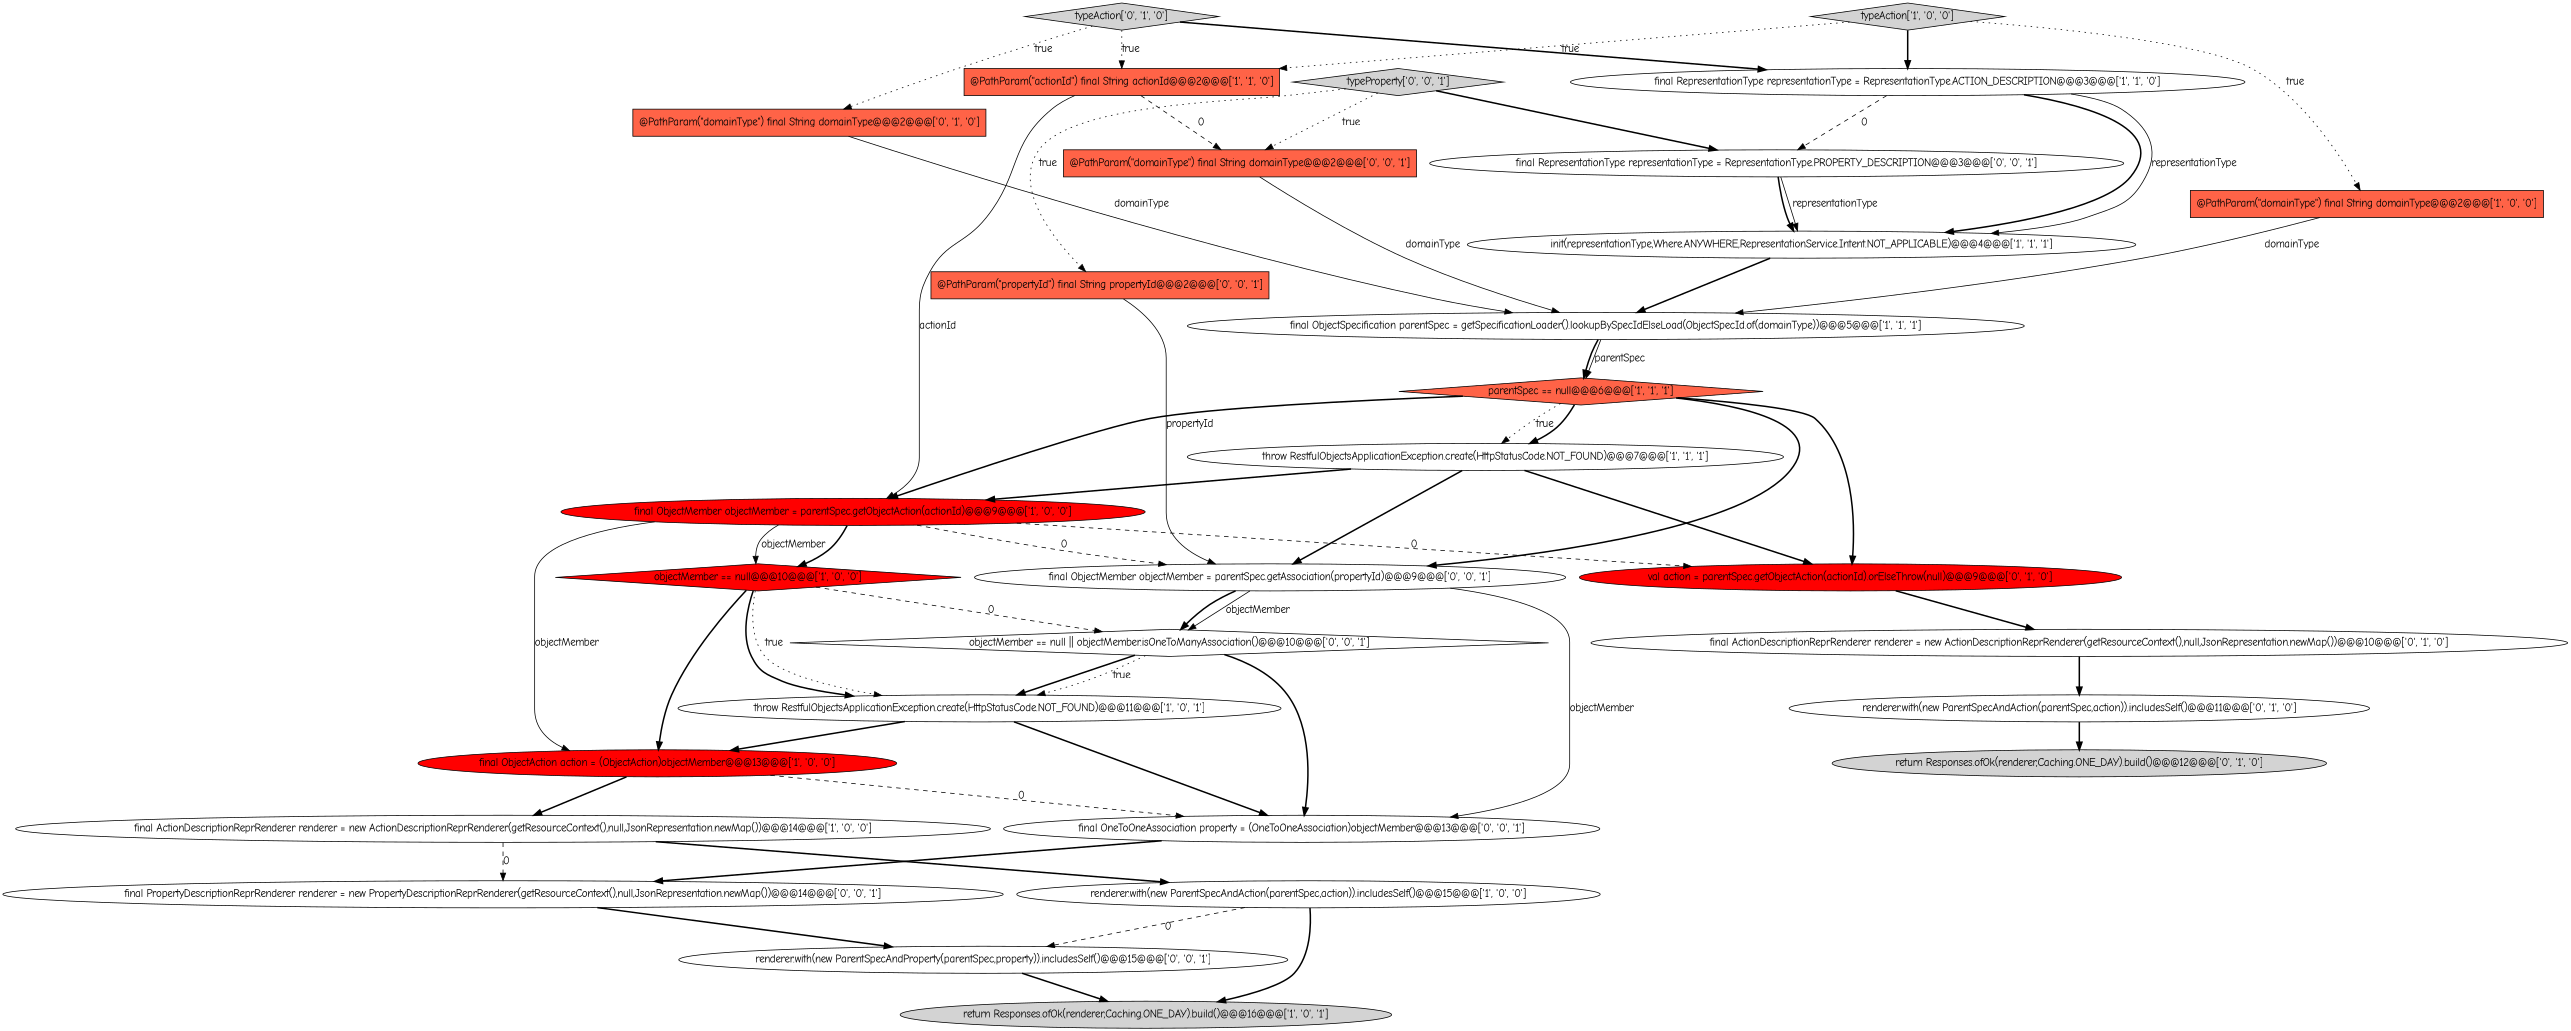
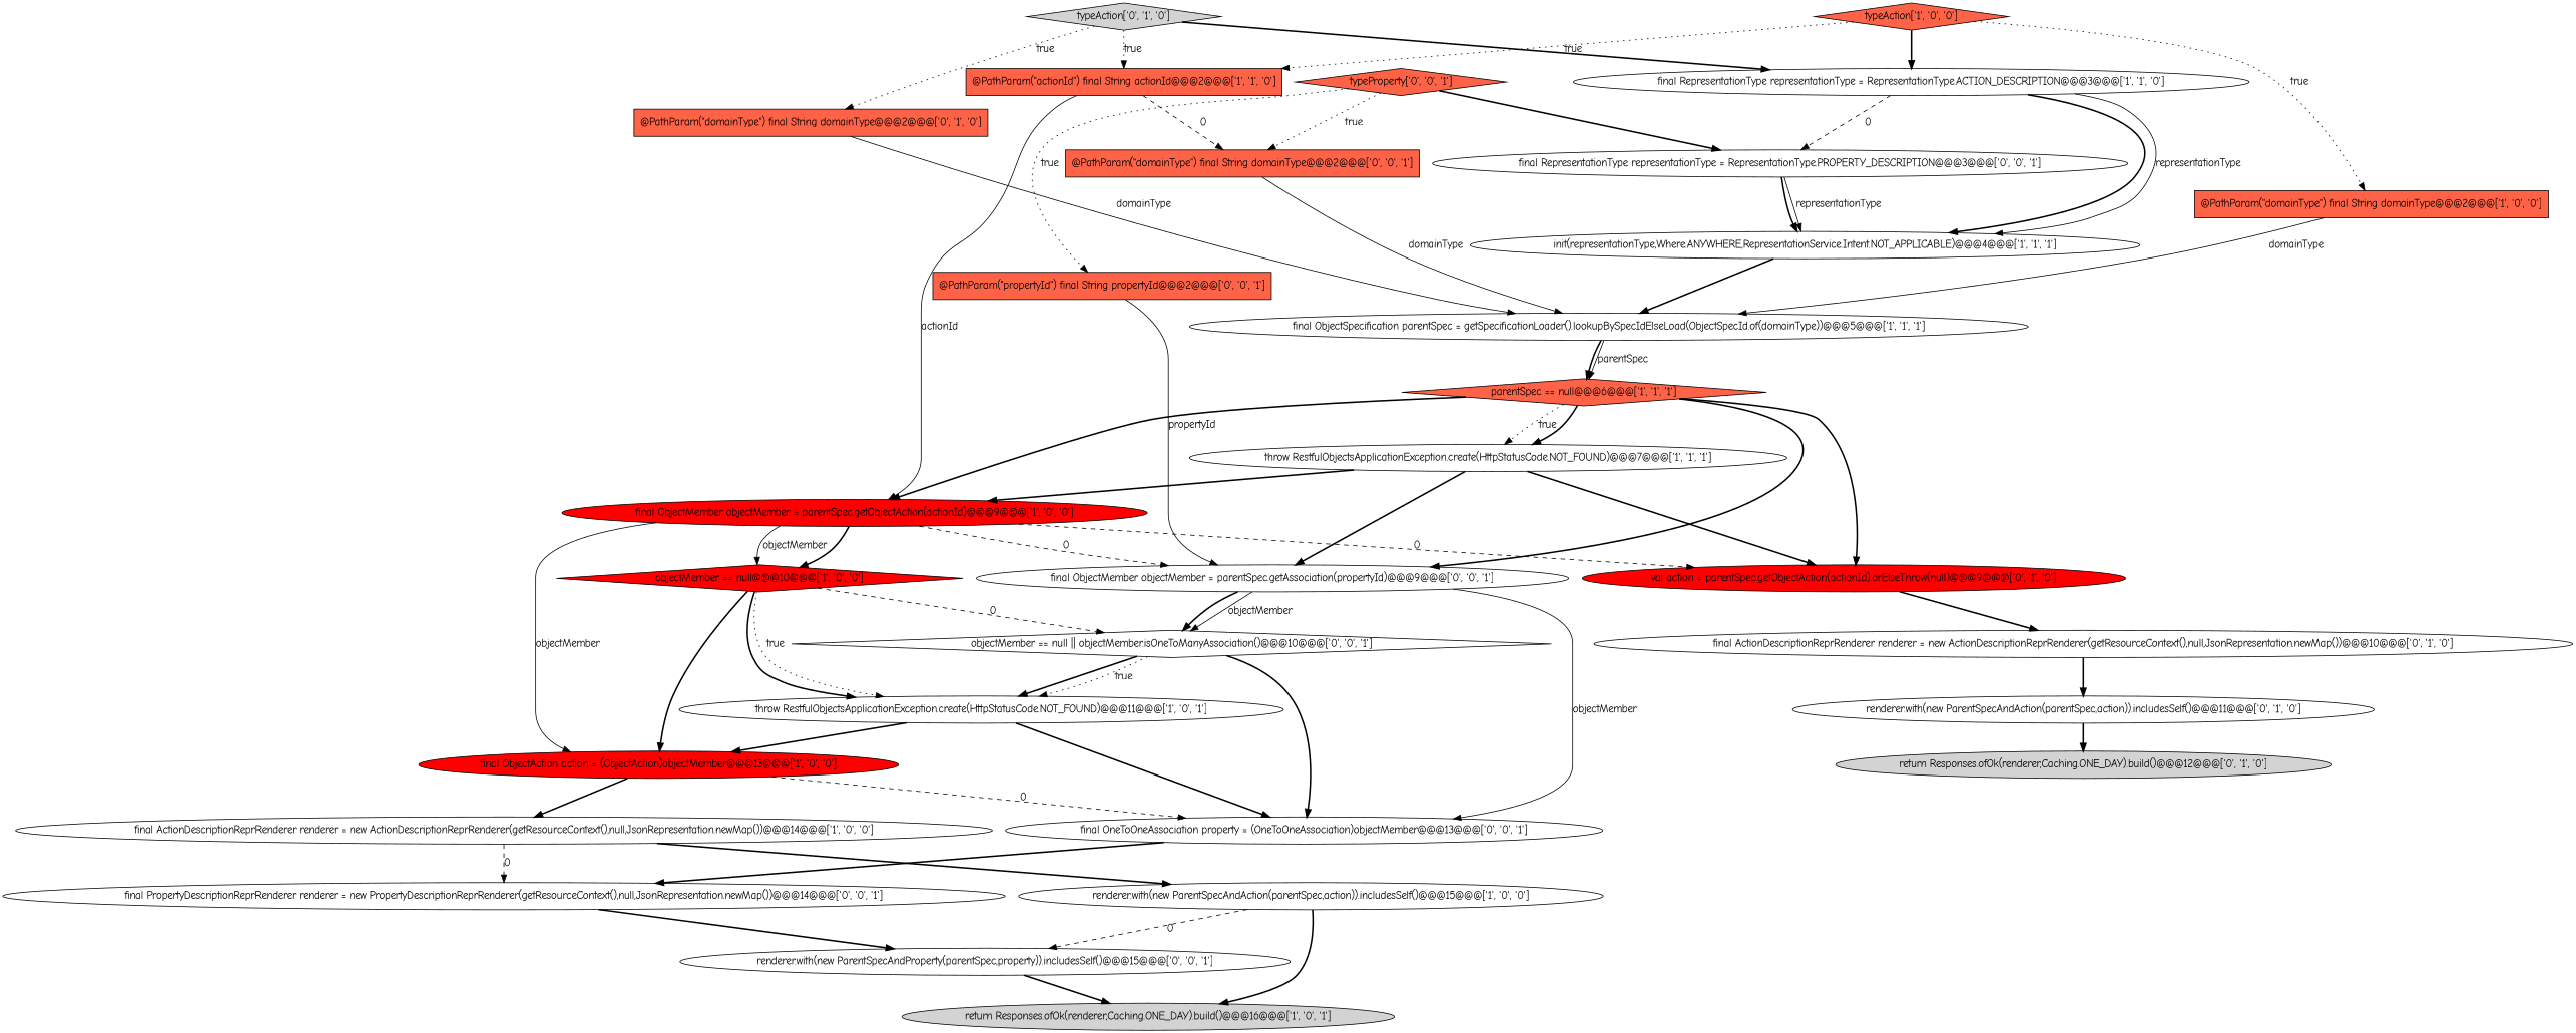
  digraph {
    fontname="Comic Neue"
    node [fillcolor=white fontname="Comic Neue" shape=ellipse style=filled]
    edge [fontname="Comic Neue" style=bold]
    n1 [label="final OneToOneAssociation property = (OneToOneAssociation)objectMember@@@13@@@['0', '0', '1']"]
    n2 [label="final PropertyDescriptionReprRenderer renderer = new PropertyDescriptionReprRenderer(getResourceContext(),null,JsonRepresentation.newMap())@@@14@@@['0', '0', '1']"]
    n3 [label="renderer.with(new ParentSpecAndProperty(parentSpec,property)).includesSelf()@@@15@@@['0', '0', '1']"]
    n4 [label="renderer.with(new ParentSpecAndAction(parentSpec,action)).includesSelf()@@@11@@@['0', '1', '0']"]
    n5 [fillcolor=lightgray label="return Responses.ofOk(renderer,Caching.ONE_DAY).build()@@@12@@@['0', '1', '0']"]
    n6 [label="renderer.with(new ParentSpecAndAction(parentSpec,action)).includesSelf()@@@15@@@['1', '0', '0']"]
    n7 [fillcolor=lightgray label="return Responses.ofOk(renderer,Caching.ONE_DAY).build()@@@16@@@['1', '0', '1']"]
    n8 [label="final ActionDescriptionReprRenderer renderer = new ActionDescriptionReprRenderer(getResourceContext(),null,JsonRepresentation.newMap())@@@14@@@['1', '0', '0']"]
    n9 [fillcolor=red label="final ObjectMember objectMember = parentSpec.getObjectAction(actionId)@@@9@@@['1', '0', '0']"]
    n10 [fillcolor=red label="objectMember == null@@@10@@@['1', '0', '0']" shape=diamond]
    n11 [label="final ObjectMember objectMember = parentSpec.getAssociation(propertyId)@@@9@@@['0', '0', '1']"]
    n12 [fillcolor=red label="final ObjectAction action = (ObjectAction)objectMember@@@13@@@['1', '0', '0']"]
    n13 [fillcolor=red label="val action = parentSpec.getObjectAction(actionId).orElseThrow(null)@@@9@@@['0', '1', '0']"]
    n14 [label="throw RestfulObjectsApplicationException.create(HttpStatusCode.NOT_FOUND)@@@11@@@['1', '0', '1']"]
    n15 [label="objectMember == null || objectMember.isOneToManyAssociation()@@@10@@@['0', '0', '1']" shape=diamond]
    n16 [label="final ActionDescriptionReprRenderer renderer = new ActionDescriptionReprRenderer(getResourceContext(),null,JsonRepresentation.newMap())@@@10@@@['0', '1', '0']"]
    n17 [fillcolor=tomato label="@PathParam(\"domainType\") final String domainType@@@2@@@['0', '1', '0']" shape=box]
    n18 [label="final ObjectSpecification parentSpec = getSpecificationLoader().lookupBySpecIdElseLoad(ObjectSpecId.of(domainType))@@@5@@@['1', '1', '1']"]
    n19 [fillcolor=tomato label="parentSpec == null@@@6@@@['1', '1', '1']" shape=diamond]
    n20 [label="throw RestfulObjectsApplicationException.create(HttpStatusCode.NOT_FOUND)@@@7@@@['1', '1', '1']"]
    n21 [label="init(representationType,Where.ANYWHERE,RepresentationService.Intent.NOT_APPLICABLE)@@@4@@@['1', '1', '1']"]
    n22 [fillcolor=tomato label="@PathParam(\"domainType\") final String domainType@@@2@@@['1', '0', '0']" shape=box]
    n23 [fillcolor=tomato label="@PathParam(\"actionId\") final String actionId@@@2@@@['1', '1', '0']" shape=box]
    n24 [fillcolor=tomato label="@PathParam(\"domainType\") final String domainType@@@2@@@['0', '0', '1']" shape=box]
-   n25 [fillcolor=lightgray label="typeProperty['0', '0', '1']" shape=diamond]
+   n25 [fillcolor=tomato label="typeProperty['0', '0', '1']" shape=diamond]
    n26 [label="final RepresentationType representationType = RepresentationType.PROPERTY_DESCRIPTION@@@3@@@['0', '0', '1']"]
    n27 [fillcolor=tomato label="@PathParam(\"propertyId\") final String propertyId@@@2@@@['0', '0', '1']" shape=box]
    n28 [fillcolor=lightgray label="typeAction['0', '1', '0']" shape=diamond]
    n29 [label="final RepresentationType representationType = RepresentationType.ACTION_DESCRIPTION@@@3@@@['1', '1', '0']"]
-   n30 [fillcolor=lightgray label="typeAction['1', '0', '0']" shape=diamond]
+   n30 [fillcolor=tomato label="typeAction['1', '0', '0']" shape=diamond]
    n1 -> n2
    n2 -> n3
    n3 -> n7
    n4 -> n5
    n6 -> n3 [label=0 style=dashed]
    n6 -> n7
    n8 -> n2 [label=0 style=dashed]
    n8 -> n6
    n9 -> n10
    n9 -> n10 [label=objectMember style=solid]
    n9 -> n11 [label=0 style=dashed]
    n9 -> n12 [label=objectMember style=solid]
    n9 -> n13 [label=0 style=dashed]
    n10 -> n12
    n10 -> n14 [label=true style=dotted]
    n10 -> n14
    n10 -> n15 [label=0 style=dashed]
    n11 -> n1 [label=objectMember style=solid]
    n11 -> n15 [label=objectMember style=solid]
    n11 -> n15
    n12 -> n1 [label=0 style=dashed]
    n12 -> n8
    n13 -> n16
    n14 -> n1
    n14 -> n12
    n15 -> n1
    n15 -> n14
    n15 -> n14 [label=true style=dotted]
    n16 -> n4
    n17 -> n18 [label=domainType style=solid]
    n18 -> n19
    n18 -> n19 [label=parentSpec style=solid]
    n19 -> n9
    n19 -> n11
    n19 -> n13
    n19 -> n20 [label=true style=dotted]
    n19 -> n20
    n20 -> n9
    n20 -> n11
    n20 -> n13
    n21 -> n18
    n22 -> n18 [label=domainType style=solid]
    n23 -> n9 [label=actionId style=solid]
    n23 -> n24 [label=0 style=dashed]
    n24 -> n18 [label=domainType style=solid]
    n25 -> n24 [label=true style=dotted]
    n25 -> n26
    n25 -> n27 [label=true style=dotted]
    n26 -> n21 [label=representationType style=solid]
    n26 -> n21
    n27 -> n11 [label=propertyId style=solid]
    n28 -> n17 [label=true style=dotted]
    n28 -> n23 [label=true style=dotted]
    n28 -> n29
    n29 -> n21
    n29 -> n21 [label=representationType style=solid]
    n29 -> n26 [label=0 style=dashed]
    n30 -> n22 [label=true style=dotted]
    n30 -> n23 [label=true style=dotted]
    n30 -> n29
  }
